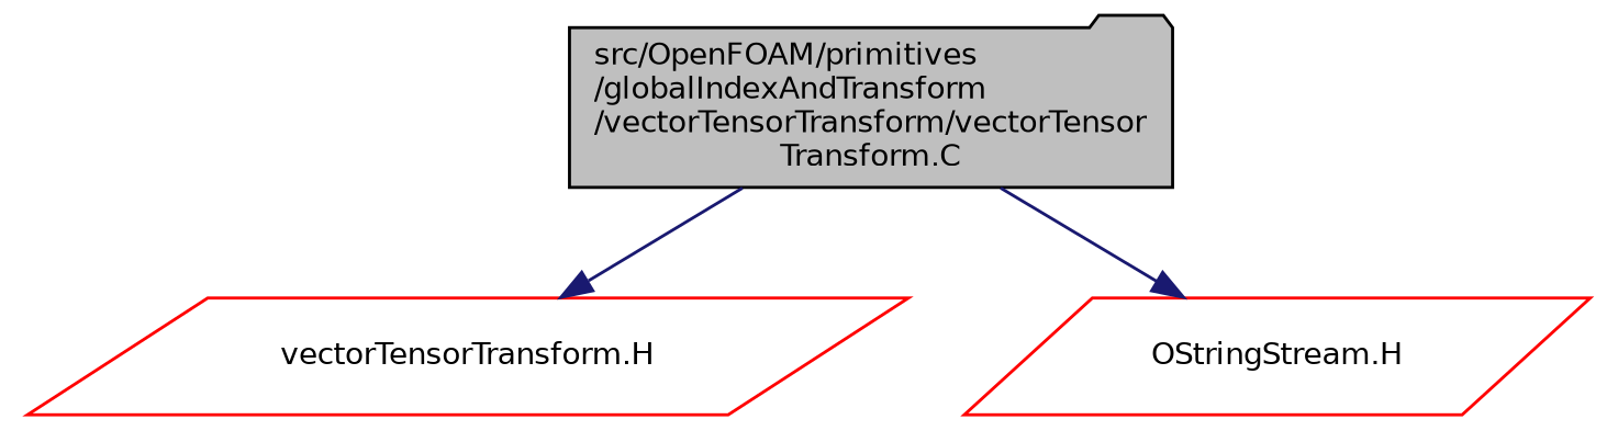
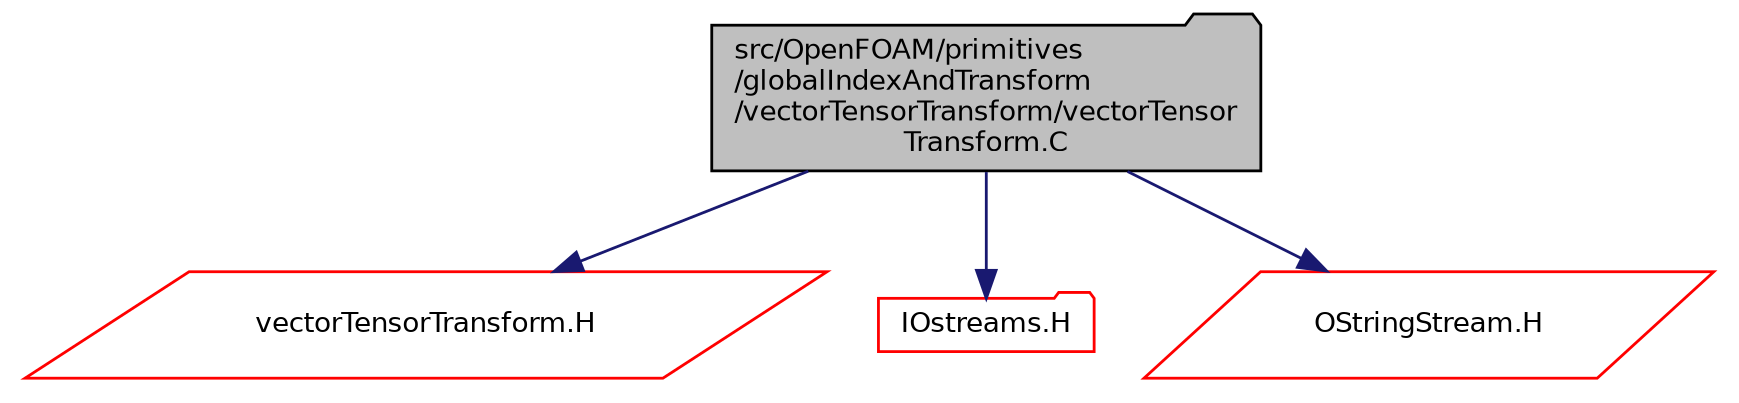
  digraph {
    node [color=red fontname=Helvetica fontsize=10 shape=folder]
    edge [color=midnightblue fontname=Helvetica fontsize=10 labelfontname=Helvetica labelfontsize=10 style=solid]
    n1 [color=black fillcolor=grey75 fontcolor=black height=0.2 label="src/OpenFOAM/primitives\l/globalIndexAndTransform\l/vectorTensorTransform/vectorTensor\lTransform.C" style=filled width=0.4]
    n2 [height=0.2 label="vectorTensorTransform.H" shape=parallelogram width=0.4]
+   n3 [height=0.2 label="IOstreams.H" width=0.4]
    n4 [height=0.2 label="OStringStream.H" shape=parallelogram width=0.4]
    n1 -> n2
+   n1 -> n3
    n1 -> n4
  }
